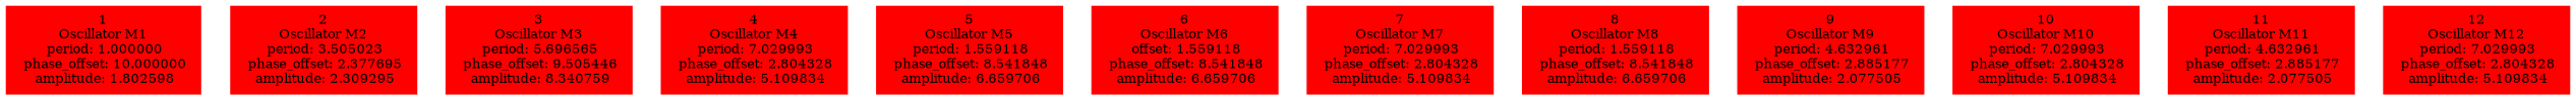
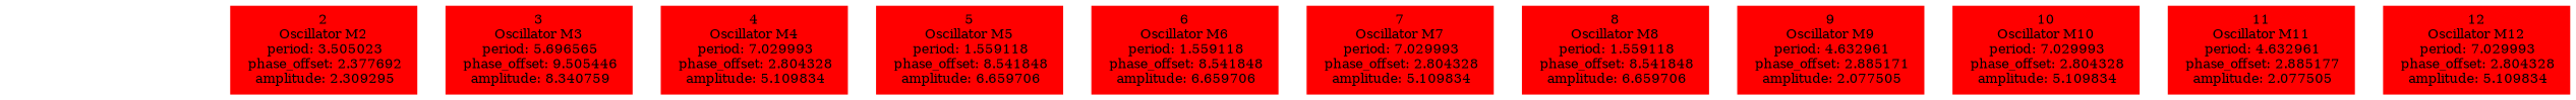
  digraph {
    forcelabels=true
    node [color=red fontsize=8 shape=box style=filled]
-   n1 [label=<1<BR />Oscillator M1<BR /> period: 1.000000<BR /> phase_offset: 10.000000<BR /> amplitude: 1.802598>]
-   n2 [label=<2<BR />Oscillator M2<BR /> period: 3.505023<BR /> phase_offset: 2.377695<BR /> amplitude: 2.309295>]
+   n2 [label=<2<BR />Oscillator M2<BR /> period: 3.505023<BR /> phase_offset: 2.377692<BR /> amplitude: 2.309295>]
    n3 [label=<3<BR />Oscillator M3<BR /> period: 5.696565<BR /> phase_offset: 9.505446<BR /> amplitude: 8.340759>]
    n4 [label=<4<BR />Oscillator M4<BR /> period: 7.029993<BR /> phase_offset: 2.804328<BR /> amplitude: 5.109834>]
    n5 [label=<5<BR />Oscillator M5<BR /> period: 1.559118<BR /> phase_offset: 8.541848<BR /> amplitude: 6.659706>]
-   n6 [label=<6<BR />Oscillator M6<BR /> offset: 1.559118<BR /> phase_offset: 8.541848<BR /> amplitude: 6.659706>]
+   n6 [label=<6<BR />Oscillator M6<BR /> period: 1.559118<BR /> phase_offset: 8.541848<BR /> amplitude: 6.659706>]
    n7 [label=<7<BR />Oscillator M7<BR /> period: 7.029993<BR /> phase_offset: 2.804328<BR /> amplitude: 5.109834>]
    n8 [label=<8<BR />Oscillator M8<BR /> period: 1.559118<BR /> phase_offset: 8.541848<BR /> amplitude: 6.659706>]
-   n9 [label=<9<BR />Oscillator M9<BR /> period: 4.632961<BR /> phase_offset: 2.885177<BR /> amplitude: 2.077505>]
+   n9 [label=<9<BR />Oscillator M9<BR /> period: 4.632961<BR /> phase_offset: 2.885171<BR /> amplitude: 2.077505>]
    n10 [label=<10<BR />Oscillator M10<BR /> period: 7.029993<BR /> phase_offset: 2.804328<BR /> amplitude: 5.109834>]
    n11 [label=<11<BR />Oscillator M11<BR /> period: 4.632961<BR /> phase_offset: 2.885177<BR /> amplitude: 2.077505>]
    n12 [label=<12<BR />Oscillator M12<BR /> period: 7.029993<BR /> phase_offset: 2.804328<BR /> amplitude: 5.109834>]
  }
